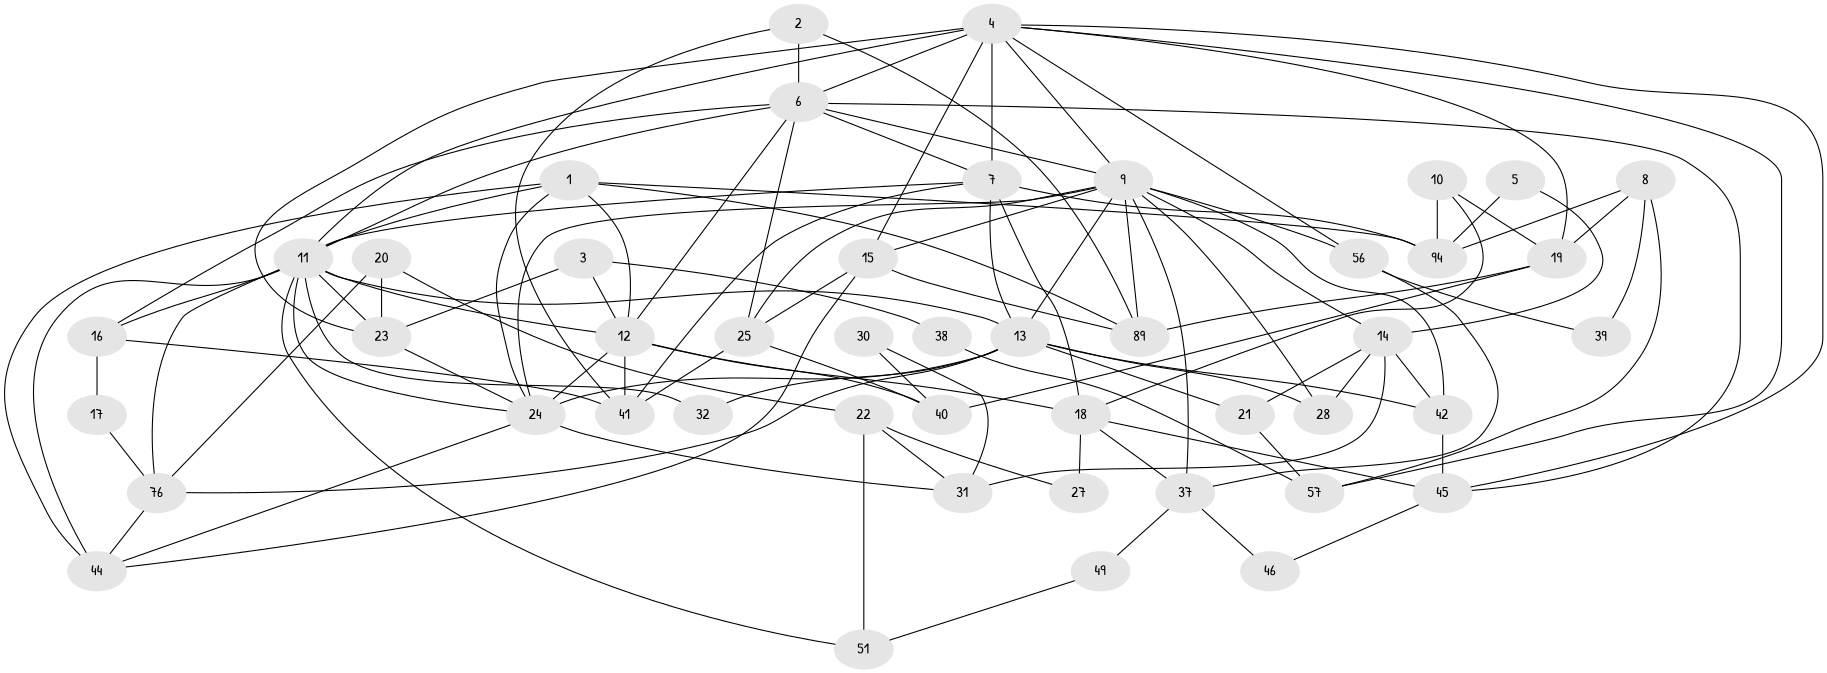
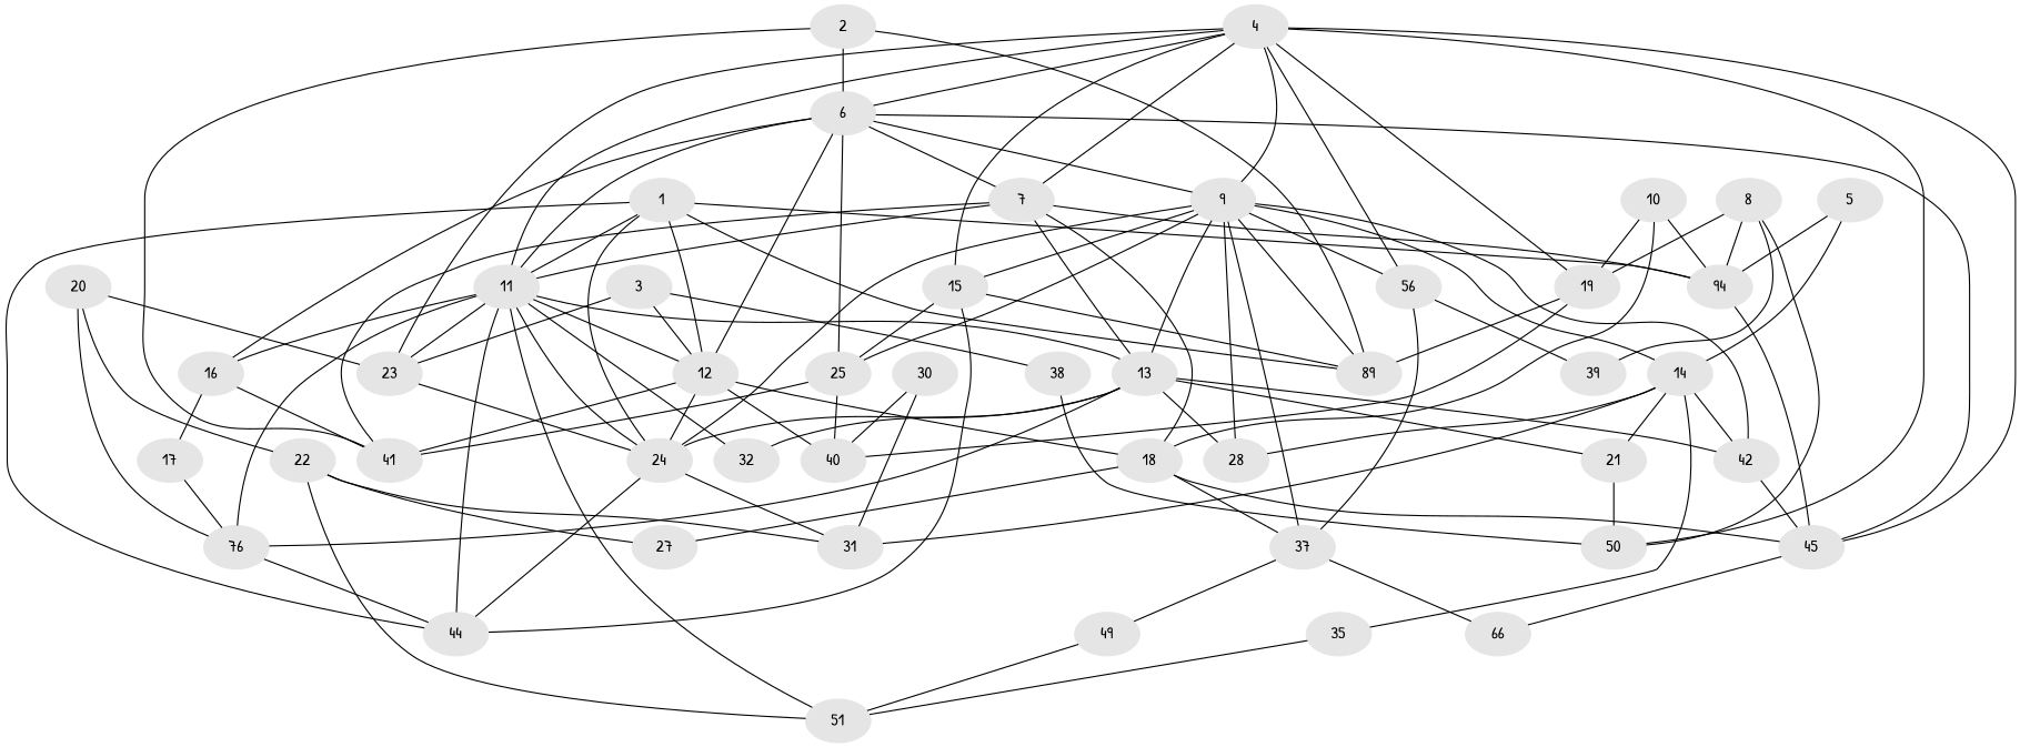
  graph {
    fontname="Patrick Hand"
    node [color=gray90 fontname="Patrick Hand" style=filled]
    edge [fontname="Patrick Hand" weight=1.0]
    1
    11
    12
    24
    n5 [label=89]
    n6 [label=94]
    44
    23
    16
    13
    n11 [label=76]
    32
    51
    41
    18
    40
    31
    45
    2
    6
    7
    9
    25
    3
    38
-   50 [label=57]
+   50
    4
    15
    19
    n30 [label=56]
    14
    28
    37
    42
    39
-   46
+   46 [label=66]
    5
    21
+   35
    17
    27
    8
    49
    10
    20
    22
    30
    1 -- 11
    1 -- 12
    1 -- 24
    1 -- n5
    1 -- n6
    1 -- 44
    11 -- 12
    11 -- 24
    11 -- 44 [weight=2.0]
    11 -- 23
    11 -- 16
    11 -- 13 [weight=2.0]
    11 -- n11
    11 -- 32
    11 -- 51
    12 -- 24 [weight=2.0]
    12 -- 41
    12 -- 18
    12 -- 40
    24 -- 44
    24 -- 31
+   n6 -- 45
    23 -- 24
    16 -- 41
    16 -- 17
    13 -- 24 [weight=2.0]
    13 -- n11
    13 -- 32
    13 -- 28
    13 -- 42
    13 -- 21
    n11 -- 44
    18 -- 45
    18 -- 37
    18 -- 27
    45 -- 46
    2 -- n5
    2 -- 41
    2 -- 6
    6 -- 11
    6 -- 12 [weight=2.0]
    6 -- 16
    6 -- 45
    6 -- 7
    6 -- 9
    6 -- 25
    7 -- 11
    7 -- n6
    7 -- 13
    7 -- 41
    7 -- 18
    9 -- 24
    9 -- n5
    9 -- 13
    9 -- 25 [weight=2.0]
    9 -- 15
    9 -- n30 [weight=2.0]
    9 -- 14
    9 -- 28
    9 -- 37
    9 -- 42
    25 -- 41
    25 -- 40
    3 -- 12
    3 -- 23
    3 -- 38
    38 -- 50
    4 -- 11
    4 -- 23
    4 -- 45
    4 -- 6 [weight=2.0]
    4 -- 7
    4 -- 9
    4 -- 50
    4 -- 15
    4 -- 19
    4 -- n30
    15 -- n5
    15 -- 44
    15 -- 25
    19 -- n5
    19 -- 40
    n30 -- 37
    n30 -- 39
    14 -- 31
    14 -- 28
    14 -- 42
    14 -- 21
+   14 -- 35
    37 -- 46
    37 -- 49
    42 -- 45
    5 -- n6
    5 -- 14
    21 -- 50
+   35 -- 51
    17 -- n11
    8 -- n6
    8 -- 50
    8 -- 19
    8 -- 39
    49 -- 51
    10 -- n6
    10 -- 18
    10 -- 19
    20 -- 23
    20 -- n11
    20 -- 22
    22 -- 51
    22 -- 31
    22 -- 27
    30 -- 40
    30 -- 31
  }
